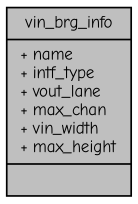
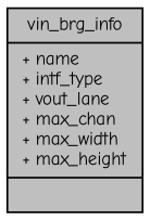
  digraph {
    fontname="Comic Neue"
-   n1 [color=black fillcolor=grey75 fontcolor=black fontname="Comic Neue" fontsize=10 height=0.2 label="{vin_brg_info\n|+ name\l+ intf_type\l+ vout_lane\l+ max_chan\l+ vin_width\l+ max_height\l|}" shape=record style=filled width=0.4]
+   n1 [color=black fillcolor=grey75 fontcolor=black fontname="Comic Neue" fontsize=10 height=0.2 label="{vin_brg_info\n|+ name\l+ intf_type\l+ vout_lane\l+ max_chan\l+ max_width\l+ max_height\l|}" shape=record style=filled width=0.4]
  }
